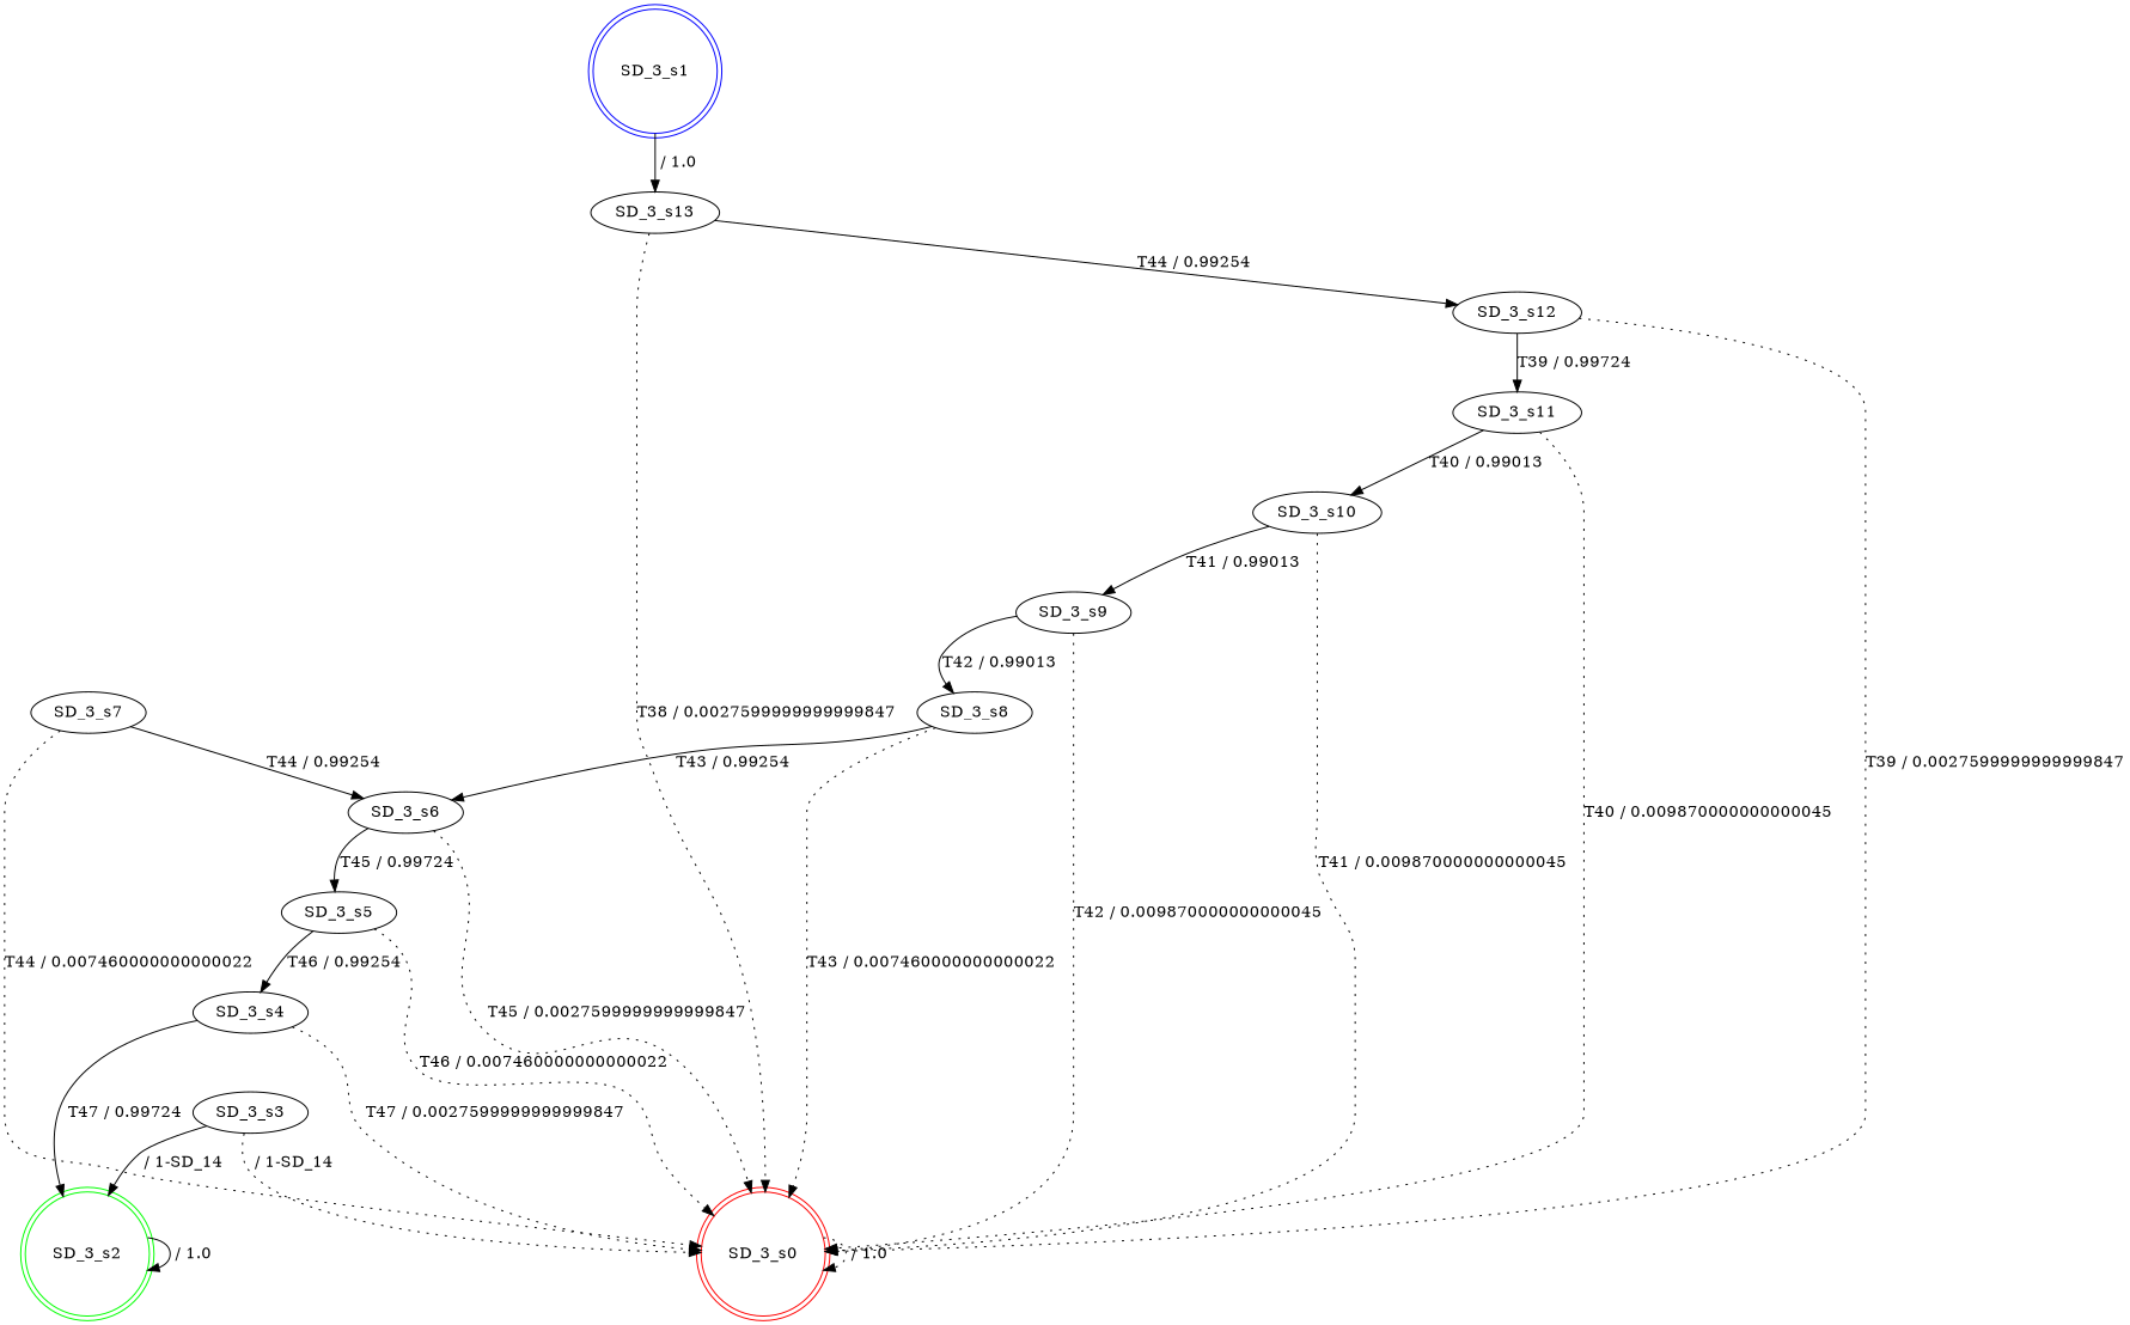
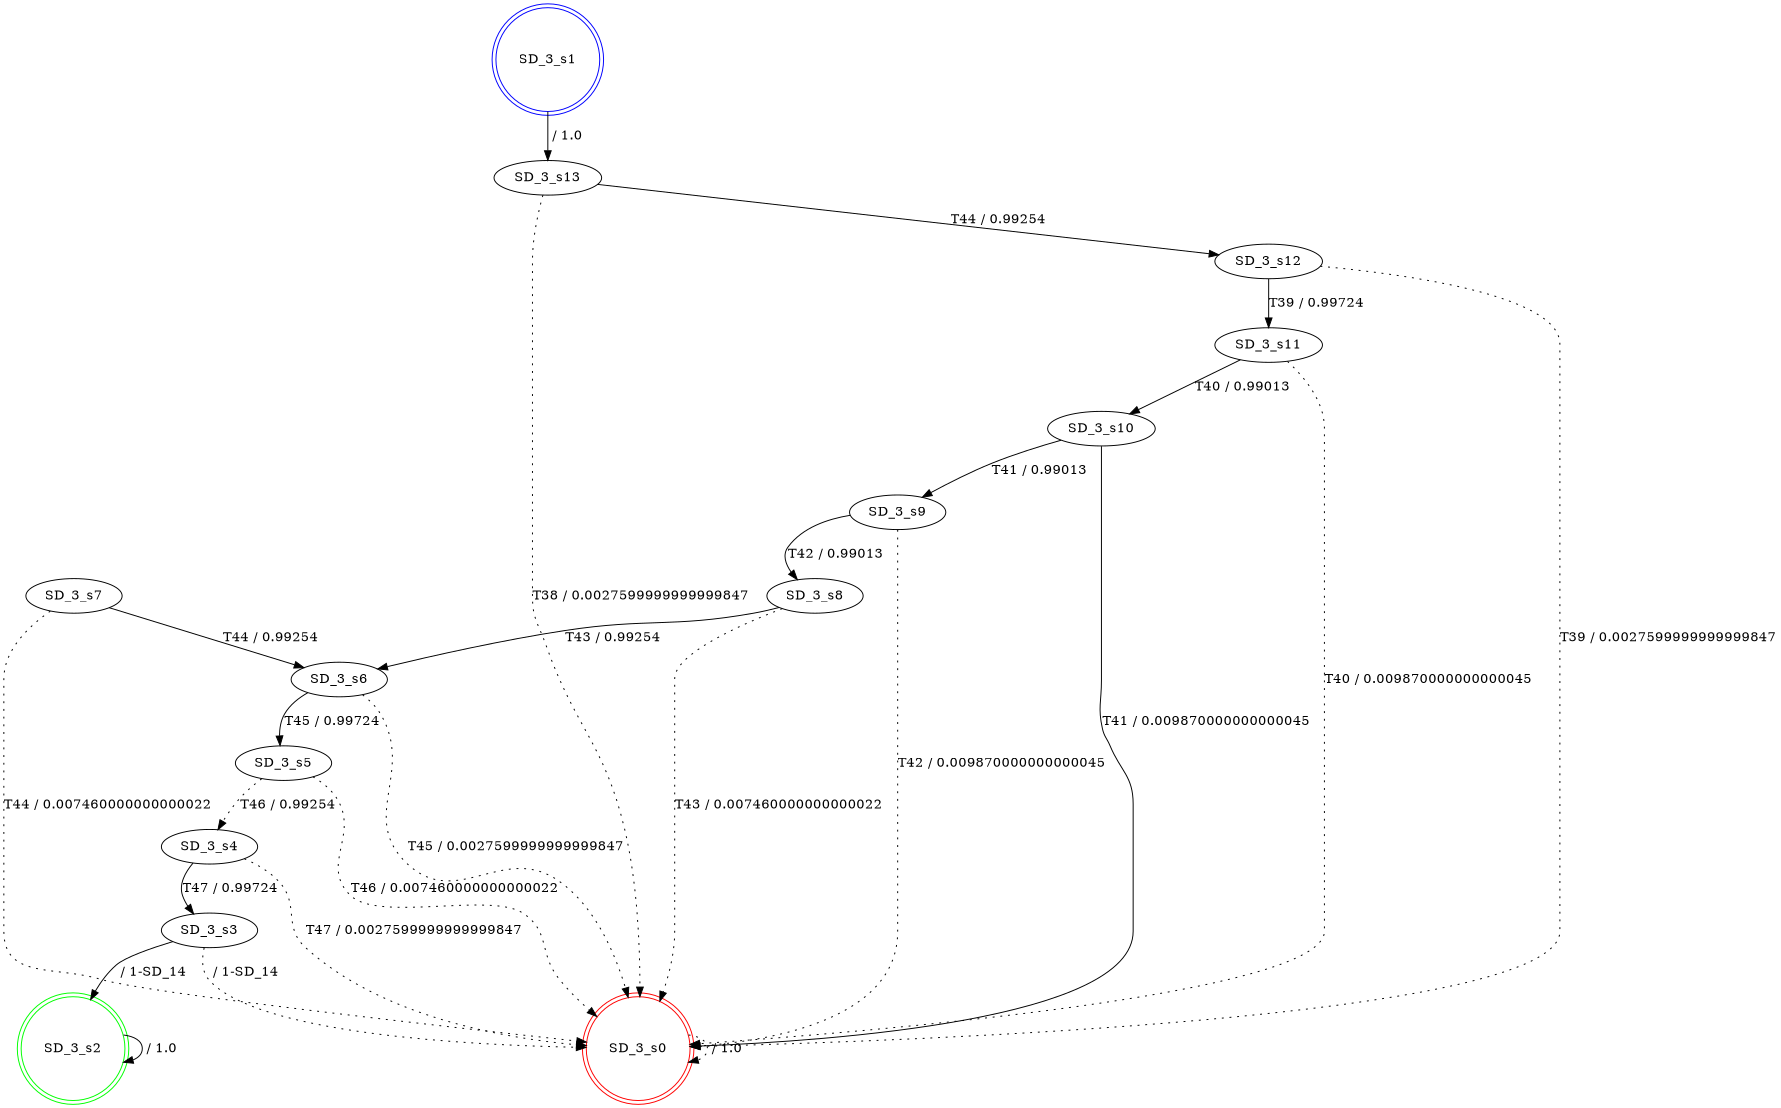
  digraph {
    n1 [color=red label=SD_3_s0 shape=doublecircle]
    n2 [color=blue label=SD_3_s1 shape=doublecircle]
    n3 [label=SD_3_s13]
    n4 [label=SD_3_s12]
    n5 [color=green label=SD_3_s2 shape=doublecircle]
    n6 [label=SD_3_s3]
    n7 [label=SD_3_s4]
    n8 [label=SD_3_s5]
    n9 [label=SD_3_s6]
    n10 [label=SD_3_s7]
    n11 [label=SD_3_s8]
    n12 [label=SD_3_s9]
    n13 [label=SD_3_s10]
    n14 [label=SD_3_s11]
    n1 -> n1 [label=" / 1.0" style=dotted]
    n2 -> n3 [label=" / 1.0"]
    n3 -> n1 [label="T38 / 0.0027599999999999847" style=dotted]
    n3 -> n4 [label="T44 / 0.99254"]
    n4 -> n1 [label="T39 / 0.0027599999999999847" style=dotted]
    n4 -> n14 [label="T39 / 0.99724"]
    n5 -> n5 [label=" / 1.0"]
    n6 -> n1 [label=" / 1-SD_14" style=dotted]
    n6 -> n5 [label=" / 1-SD_14"]
    n7 -> n1 [label="T47 / 0.0027599999999999847" style=dotted]
-   n7 -> n5 [label="T47 / 0.99724"]
+   n7 -> n6 [label="T47 / 0.99724"]
    n8 -> n1 [label="T46 / 0.007460000000000022" style=dotted]
-   n8 -> n7 [label="T46 / 0.99254"]
+   n8 -> n7 [label="T46 / 0.99254" style=dotted]
    n9 -> n1 [label="T45 / 0.0027599999999999847" style=dotted]
    n9 -> n8 [label="T45 / 0.99724"]
    n10 -> n1 [label="T44 / 0.007460000000000022" style=dotted]
    n10 -> n9 [label="T44 / 0.99254"]
    n11 -> n1 [label="T43 / 0.007460000000000022" style=dotted]
    n11 -> n9 [label="T43 / 0.99254"]
    n12 -> n1 [label="T42 / 0.009870000000000045" style=dotted]
    n12 -> n11 [label="T42 / 0.99013"]
-   n13 -> n1 [label="T41 / 0.009870000000000045" style=dotted]
+   n13 -> n1 [label="T41 / 0.009870000000000045" style=solid]
    n13 -> n12 [label="T41 / 0.99013"]
    n14 -> n1 [label="T40 / 0.009870000000000045" style=dotted]
    n14 -> n13 [label="T40 / 0.99013"]
  }
